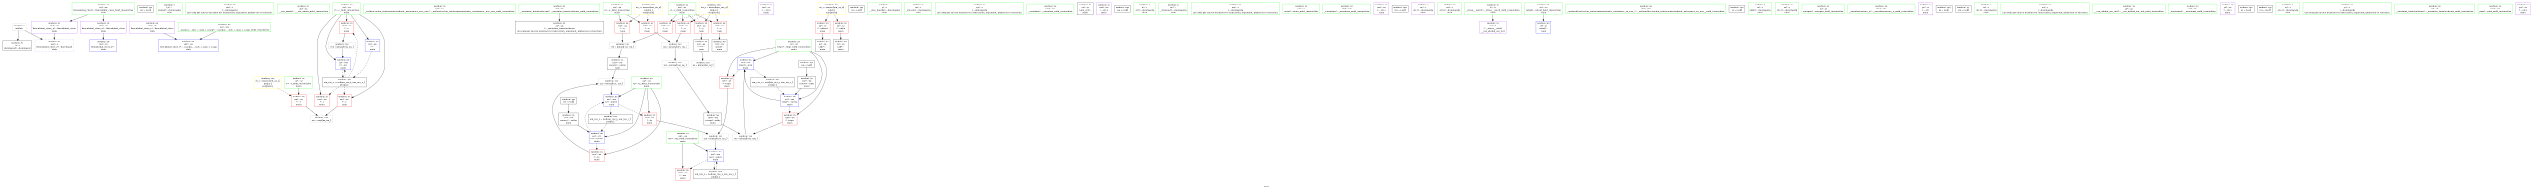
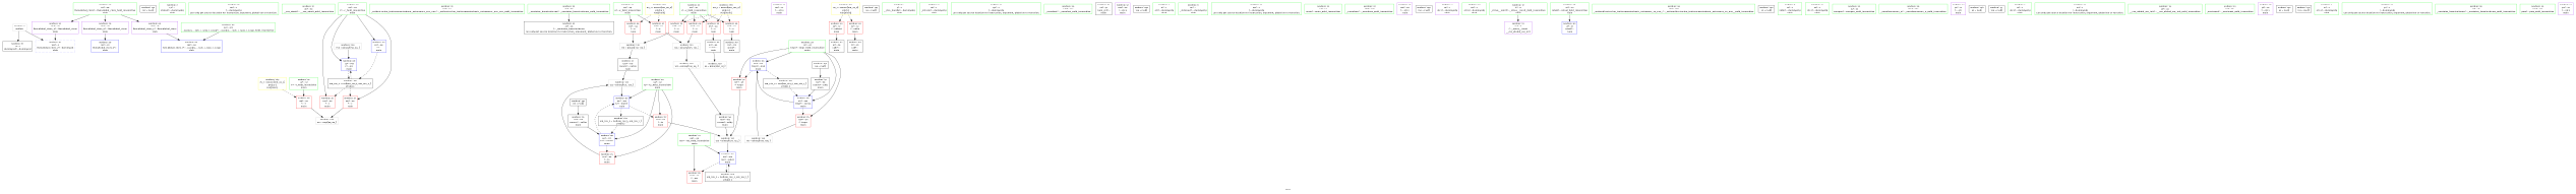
  digraph {
    fontname="Fira Sans"
    label=SVFG
    node [color=green fontname="Fira Sans" shape=record]
    edge [fontname="Fira Sans" style=solid]
    n1 [color=grey label="{NodeID: 0\nNullPtr}"]
    n2 [color=black label="{NodeID: 41\n2\<--3\ndummyVal\<--dummyVal\n}"]
    n3 [color=blue label="{NodeID: 81\n183\<--3\nllvm.global_ctors_2\<--dummyVal\nGlob }" style=dotted]
    n4 [color=black label="{NodeID: 173\n137 = PHI()\n}"]
    n5 [label="{NodeID: 7\n17\<--1\nstdout\<--dummyObj\nGlob }"]
    n6 [label="{NodeID: 14\n86\<--1\n\<--dummyObj\nCan only get source location for instruction, argument, global var or function.}"]
    n7 [label="{NodeID: 21\n39\<--40\n__cxa_atexit\<--__cxa_atexit_field_insensitive\n}"]
    n8 [label="{NodeID: 28\n62\<--63\nc\<--c_field_insensitive\nmain\n}"]
    n9 [color=red label="{NodeID: 71\n88\<--62\n\<--c\nmain\n}"]
    n10 [color=red label="{NodeID: 72\n132\<--62\n\<--c\nmain\n}"]
-   n11 [color=red label="{NodeID: 73\n148\<--62\n\<--c\nmain\n}"]
    n12 [color=blue label="{NodeID: 83\n62\<--86\nc\<--\nmain\n}"]
    n13 [color=blue label="{NodeID: 89\n62\<--149\nc\<--inc\nmain\n}"]
    n14 [color=grey label="{NodeID: 140\n90 = cmp(88, 89, )\n}"]
    n15 [color=grey label="{NodeID: 136\n149 = Binary(148, 86, )\n}"]
    n16 [color=black label="{NodeID: 141\nMR_12V_3 = PHI(MR_12V_4, MR_12V_2, )\npts\{63 \}\n}"]
    n17 [label="{NodeID: 35\n130\<--131\n_ZStlsISt11char_traitsIcEERSt13basic_ostreamIcT_ES5_PKc\<--_ZStlsISt11char_traitsIcEERSt13basic_ostreamIcT_ES5_PKc_field_insensitive\n}"]
    n18 [color=black label="{NodeID: 42\n37\<--38\n\<--_ZNSt8ios_base4InitD1Ev\nCan only get source location for instruction, argument, global var or function.}"]
    n19 [color=grey label="{NodeID: 132\n119 = Binary(117, 118, )\n}"]
    n20 [color=black label="{NodeID: 51\n120\<--119\nconv13\<--sub12\nmain\n}"]
    n21 [color=grey label="{NodeID: 137\n122 = Binary(121, 120, )\n}"]
    n22 [color=blue label="{NodeID: 87\n66\<--122\nt2\<--mul14\nmain\n}"]
    n23 [color=black label="{NodeID: 49\n113\<--112\nconv9\<--\nmain\n}"]
    n24 [color=grey label="{NodeID: 139\n96 = Binary(95, 97, )\n}"]
    n25 [color=purple label="{NodeID: 56\n80\<--15\n\<--.str.3\nmain\n}"]
    n26 [color=red label="{NodeID: 63\n78\<--17\n\<--stdout\nmain\n}"]
    n27 [color=black label="{NodeID: 45\n81\<--78\ncall1\<--\nmain\n}"]
    n28 [color=red label="{NodeID: 70\n118\<--60\n\<--V\nmain\n}"]
    n29 [color=red label="{NodeID: 77\n125\<--66\n\<--t2\nmain\n}"]
    n30 [color=grey label="{NodeID: 135\n126 = Binary(124, 125, )\n}"]
    n31 [color=blue label="{NodeID: 88\n68\<--126\nres\<--sub15\nmain\n}"]
    n32 [color=red label="{NodeID: 78\n138\<--68\n\<--res\nmain\n}"]
    n33 [color=black label="{NodeID: 144\nMR_18V_2 = PHI(MR_18V_3, MR_18V_1, )\npts\{69 \}\n}"]
    n34 [color=black label="{NodeID: 167\n36 = PHI()\n}"]
    n35 [color=blue label="{NodeID: 84\n64\<--102\ntmp1\<--conv6\nmain\n}"]
    n36 [color=red label="{NodeID: 74\n109\<--64\n\<--tmp1\nmain\n}"]
    n37 [color=blue label="{NodeID: 85\n64\<--110\ntmp1\<--mul\nmain\n}"]
    n38 [color=grey label="{NodeID: 134\n110 = Binary(109, 108, )\n}"]
    n39 [color=red label="{NodeID: 75\n124\<--64\n\<--tmp1\nmain\n}"]
    n40 [color=black label="{NodeID: 142\nMR_14V_2 = PHI(MR_14V_4, MR_14V_1, )\npts\{65 \}\n}"]
    n41 [label="{NodeID: 1\n7\<--1\n__dso_handle\<--dummyObj\nGlob }"]
    n42 [label="{NodeID: 8\n18\<--1\n_ZSt3cin\<--dummyObj\nGlob }"]
    n43 [label="{NodeID: 15\n97\<--1\n\<--dummyObj\nCan only get source location for instruction, argument, global var or function.}"]
    n44 [label="{NodeID: 22\n38\<--44\n_ZNSt8ios_base4InitD1Ev\<--_ZNSt8ios_base4InitD1Ev_field_insensitive\n}"]
    n45 [label="{NodeID: 29\n64\<--65\ntmp1\<--tmp1_field_insensitive\nmain\n}"]
    n46 [label="{NodeID: 36\n134\<--135\n_ZNSolsEi\<--_ZNSolsEi_field_insensitive\n}"]
    n47 [color=black label="{NodeID: 43\n53\<--71\nmain_ret\<--\nmain\n}"]
    n48 [color=grey label="{NodeID: 133\n106 = Binary(104, 105, )\n}"]
    n49 [color=grey label="{NodeID: 138\n107 = Binary(106, 86, )\n}"]
    n50 [color=black label="{NodeID: 48\n108\<--107\nconv8\<--add7\nmain\n}"]
    n51 [color=black label="{NodeID: 50\n115\<--114\nconv11\<--call10\nmain\n}"]
    n52 [color=blue label="{NodeID: 86\n66\<--115\nt2\<--conv11\nmain\n}"]
    n53 [color=red label="{NodeID: 76\n121\<--66\n\<--t2\nmain\n}"]
    n54 [color=black label="{NodeID: 143\nMR_16V_2 = PHI(MR_16V_4, MR_16V_1, )\npts\{67 \}\n}"]
    n55 [color=purple label="{NodeID: 57\n128\<--20\n\<--.str.4\nmain\n}"]
    n56 [color=yellow label="{NodeID: 147\n7V_1 = ENCHI(MR_6V_0)\npts\{57 \}\nFun[main]}" style=double]
    n57 [color=red label="{NodeID: 64\n89\<--56\n\<--T\nmain\n}"]
    n58 [color=black label="{NodeID: 168\n139 = PHI()\n}"]
    n59 [label="{NodeID: 2\n8\<--1\n.str\<--dummyObj\nGlob }"]
    n60 [label="{NodeID: 9\n19\<--1\n_ZSt4cout\<--dummyObj\nGlob }"]
    n61 [label="{NodeID: 16\n99\<--1\n\<--dummyObj\nCan only get source location for instruction, argument, global var or function.}"]
    n62 [label="{NodeID: 23\n51\<--52\nmain\<--main_field_insensitive\n}"]
    n63 [label="{NodeID: 30\n66\<--67\nt2\<--t2_field_insensitive\nmain\n}"]
    n64 [label="{NodeID: 37\n140\<--141\n_ZNSolsEx\<--_ZNSolsEx_field_insensitive\n}"]
    n65 [color=black label="{NodeID: 44\n75\<--72\ncall\<--\nmain\n}"]
    n66 [color=purple label="{NodeID: 58\n136\<--22\n\<--.str.5\nmain\n}"]
    n67 [color=yellow label="{NodeID: 148\n8V_1 = ENCHI(MR_8V_0)\npts\{59 \}\nFun[main]}" style=double]
    n68 [color=red label="{NodeID: 65\n104\<--58\n\<--K\nmain\n}"]
    n69 [color=red label="{NodeID: 66\n117\<--58\n\<--K\nmain\n}"]
    n70 [color=blue label="{NodeID: 79\n181\<--25\nllvm.global_ctors_0\<--\nGlob }"]
    n71 [color=black label="{NodeID: 169\n142 = PHI()\n}"]
    n72 [color=purple label="{NodeID: 3\n10\<--1\n.str.1\<--dummyObj\nGlob }"]
    n73 [label="{NodeID: 10\n20\<--1\n.str.4\<--dummyObj\nGlob }"]
    n74 [label="{NodeID: 17\n4\<--6\n_ZStL8__ioinit\<--_ZStL8__ioinit_field_insensitive\nGlob }"]
    n75 [color=purple label="{NodeID: 52\n35\<--4\n\<--_ZStL8__ioinit\n__cxx_global_var_init\n}"]
    n76 [label="{NodeID: 24\n54\<--55\nretval\<--retval_field_insensitive\nmain\n}"]
    n77 [color=blue label="{NodeID: 82\n54\<--71\nretval\<--\nmain\n}"]
    n78 [label="{NodeID: 31\n68\<--69\nres\<--res_field_insensitive\nmain\n}"]
    n79 [label="{NodeID: 38\n143\<--144\n_ZSt4endlIcSt11char_traitsIcEERSt13basic_ostreamIT_T0_ES6_\<--_ZSt4endlIcSt11char_traitsIcEERSt13basic_ostreamIT_T0_ES6__field_insensitive\n}"]
    n80 [color=purple label="{NodeID: 59\n181\<--24\nllvm.global_ctors_0\<--llvm.global_ctors\nGlob }"]
    n81 [color=yellow label="{NodeID: 149\n10V_1 = ENCHI(MR_10V_0)\npts\{61 \}\nFun[main]}" style=double]
    n82 [color=red label="{NodeID: 67\n94\<--60\n\<--V\nmain\n}"]
    n83 [color=red label="{NodeID: 68\n105\<--60\n\<--V\nmain\n}"]
    n84 [color=red label="{NodeID: 69\n112\<--60\n\<--V\nmain\n}"]
    n85 [color=black label="{NodeID: 46\n95\<--94\nconv\<--\nmain\n}"]
    n86 [color=black label="{NodeID: 163\n82 = PHI()\n}"]
    n87 [color=blue label="{NodeID: 80\n182\<--26\nllvm.global_ctors_1\<--_GLOBAL__sub_I_Azza_1_0.cpp\nGlob }"]
    n88 [color=black label="{NodeID: 170\n114 = PHI()\n}"]
    n89 [label="{NodeID: 4\n12\<--1\nstdin\<--dummyObj\nGlob }"]
    n90 [label="{NodeID: 11\n22\<--1\n.str.5\<--dummyObj\nGlob }"]
    n91 [label="{NodeID: 18\n24\<--28\nllvm.global_ctors\<--llvm.global_ctors_field_insensitive\nGlob }"]
    n92 [color=purple label="{NodeID: 60\n182\<--24\nllvm.global_ctors_1\<--llvm.global_ctors\nGlob }"]
    n93 [color=purple label="{NodeID: 61\n183\<--24\nllvm.global_ctors_2\<--llvm.global_ctors\nGlob }"]
    n94 [label="{NodeID: 25\n56\<--57\nT\<--T_field_insensitive\nmain\n}"]
    n95 [label="{NodeID: 32\n76\<--77\nfreopen\<--freopen_field_insensitive\n}"]
    n96 [label="{NodeID: 39\n145\<--146\n_ZNSolsEPFRSoS_E\<--_ZNSolsEPFRSoS_E_field_insensitive\n}"]
    n97 [color=purple label="{NodeID: 53\n73\<--8\n\<--.str\nmain\n}"]
    n98 [color=black label="{NodeID: 164\n92 = PHI()\n}"]
    n99 [color=black label="{NodeID: 171\n129 = PHI()\n}"]
    n100 [label="{NodeID: 5\n13\<--1\n.str.2\<--dummyObj\nGlob }"]
    n101 [label="{NodeID: 12\n25\<--1\n\<--dummyObj\nCan only get source location for instruction, argument, global var or function.}"]
    n102 [label="{NodeID: 19\n29\<--30\n__cxx_global_var_init\<--__cxx_global_var_init_field_insensitive\n}"]
    n103 [label="{NodeID: 26\n58\<--59\nK\<--K_field_insensitive\nmain\n}"]
    n104 [label="{NodeID: 33\n83\<--84\n_ZNSirsERi\<--_ZNSirsERi_field_insensitive\n}"]
    n105 [label="{NodeID: 40\n26\<--177\n_GLOBAL__sub_I_Azza_1_0.cpp\<--_GLOBAL__sub_I_Azza_1_0.cpp_field_insensitive\n}"]
    n106 [color=black label="{NodeID: 47\n102\<--98\nconv6\<--call5\nmain\n}"]
    n107 [color=purple label="{NodeID: 54\n74\<--10\n\<--.str.1\nmain\n}"]
    n108 [color=black label="{NodeID: 165\n93 = PHI()\n}"]
    n109 [color=black label="{NodeID: 172\n133 = PHI()\n}"]
    n110 [label="{NodeID: 6\n15\<--1\n.str.3\<--dummyObj\nGlob }"]
    n111 [label="{NodeID: 13\n71\<--1\n\<--dummyObj\nCan only get source location for instruction, argument, global var or function.}"]
    n112 [label="{NodeID: 20\n33\<--34\n_ZNSt8ios_base4InitC1Ev\<--_ZNSt8ios_base4InitC1Ev_field_insensitive\n}"]
    n113 [label="{NodeID: 27\n60\<--61\nV\<--V_field_insensitive\nmain\n}"]
    n114 [label="{NodeID: 34\n100\<--101\npow\<--pow_field_insensitive\n}"]
    n115 [color=purple label="{NodeID: 55\n79\<--13\n\<--.str.2\nmain\n}"]
    n116 [color=yellow label="{NodeID: 145\n2V_1 = ENCHI(MR_2V_0)\npts\{1 \}\nFun[main]}" style=double]
    n117 [color=red label="{NodeID: 62\n72\<--12\n\<--stdin\nmain\n}"]
    n118 [color=black label="{NodeID: 166\n98 = PHI()\n}"]
    n1 -> n2
    n1 -> n3
    n8 -> n9
    n8 -> n10
-   n8 -> n11
    n8 -> n12
    n8 -> n13
    n9 -> n14
-   n11 -> n15
    n12 -> n16 [style=dashed]
    n13 -> n16 [style=dashed]
    n15 -> n13
    n16 -> n9 [style=dashed]
    n16 -> n10 [style=dashed]
-   n16 -> n11 [style=dashed]
    n16 -> n13 [style=dashed]
    n19 -> n20
    n20 -> n21
    n21 -> n22
    n22 -> n29 [style=dashed]
    n22 -> n54 [style=dashed]
    n26 -> n27
    n28 -> n19
    n29 -> n30
    n30 -> n31
    n31 -> n32 [style=dashed]
    n31 -> n33 [style=dashed]
    n33 -> n31 [style=dashed]
    n35 -> n36 [style=dashed]
    n35 -> n37
    n36 -> n38
    n37 -> n39 [style=dashed]
    n37 -> n40 [style=dashed]
    n38 -> n37
    n39 -> n30
    n40 -> n35 [style=dashed]
    n44 -> n18
    n45 -> n35
    n45 -> n36
    n45 -> n37
    n45 -> n39
    n48 -> n49
    n49 -> n50
-   n50 -> n38
+   n50 -> n30
    n51 -> n52
    n52 -> n22 [style=dashed]
    n52 -> n53 [style=dashed]
    n53 -> n21
    n54 -> n52 [style=dashed]
    n56 -> n57 [style=dashed]
    n57 -> n14
    n63 -> n22
    n63 -> n29
    n63 -> n52
    n63 -> n53
    n67 -> n68 [style=dashed]
    n67 -> n69 [style=dashed]
    n68 -> n48
    n69 -> n19
    n74 -> n75
    n76 -> n77
    n78 -> n31
    n78 -> n32
    n80 -> n70
    n81 -> n28 [style=dashed]
    n81 -> n82 [style=dashed]
    n81 -> n83 [style=dashed]
    n81 -> n84 [style=dashed]
    n82 -> n85
    n83 -> n48
    n84 -> n23
    n85 -> n24
    n88 -> n51
    n91 -> n80
+   n91 -> n92
    n91 -> n93
    n92 -> n87
    n93 -> n3
    n94 -> n57
    n103 -> n68
    n103 -> n69
    n105 -> n87
    n106 -> n35
    n113 -> n28
    n113 -> n82
    n113 -> n83
    n113 -> n84
    n116 -> n26 [style=dashed]
    n116 -> n117 [style=dashed]
    n117 -> n65
    n118 -> n106
  }
